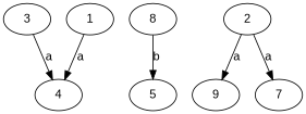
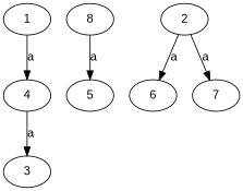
  strict digraph {
    fontname="Liberation Sans"
    node [fontname="Liberation Sans"]
    edge [fontname="Liberation Sans"]
    3
    4
    n3 [label=8]
    5
    1
    2
-   6 [label=9]
+   6
    7
-   3 -> 4 [label=a]
-   n3 -> 5 [label=b]
+   4 -> 3 [label=a]
+   n3 -> 5 [label=a]
    1 -> 4 [label=a]
    2 -> 6 [label=a]
    2 -> 7 [label=a]
  }
